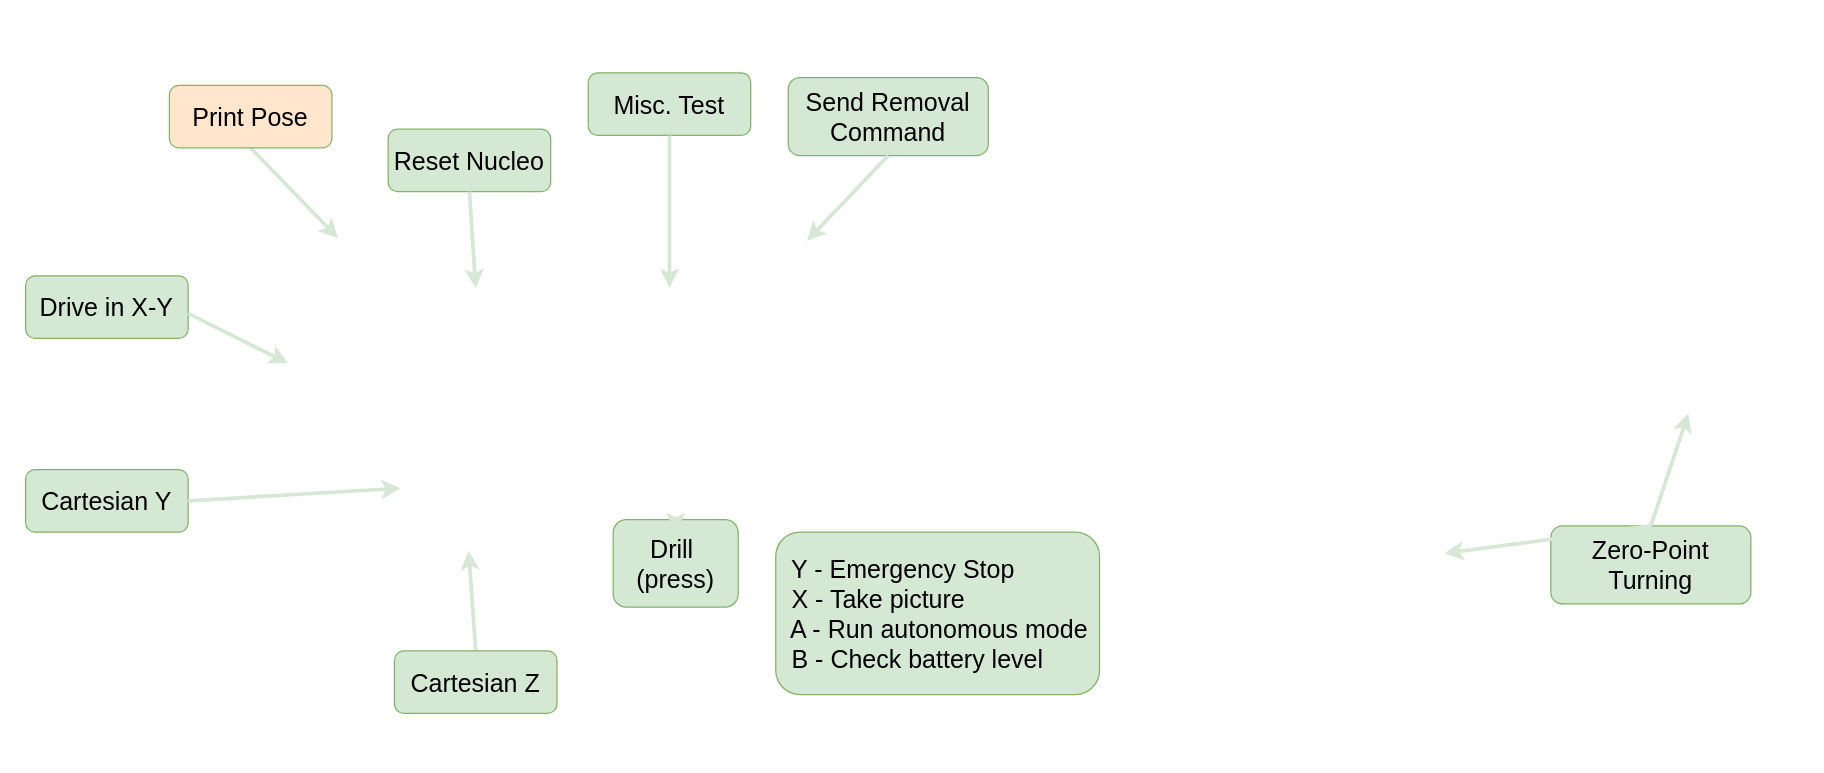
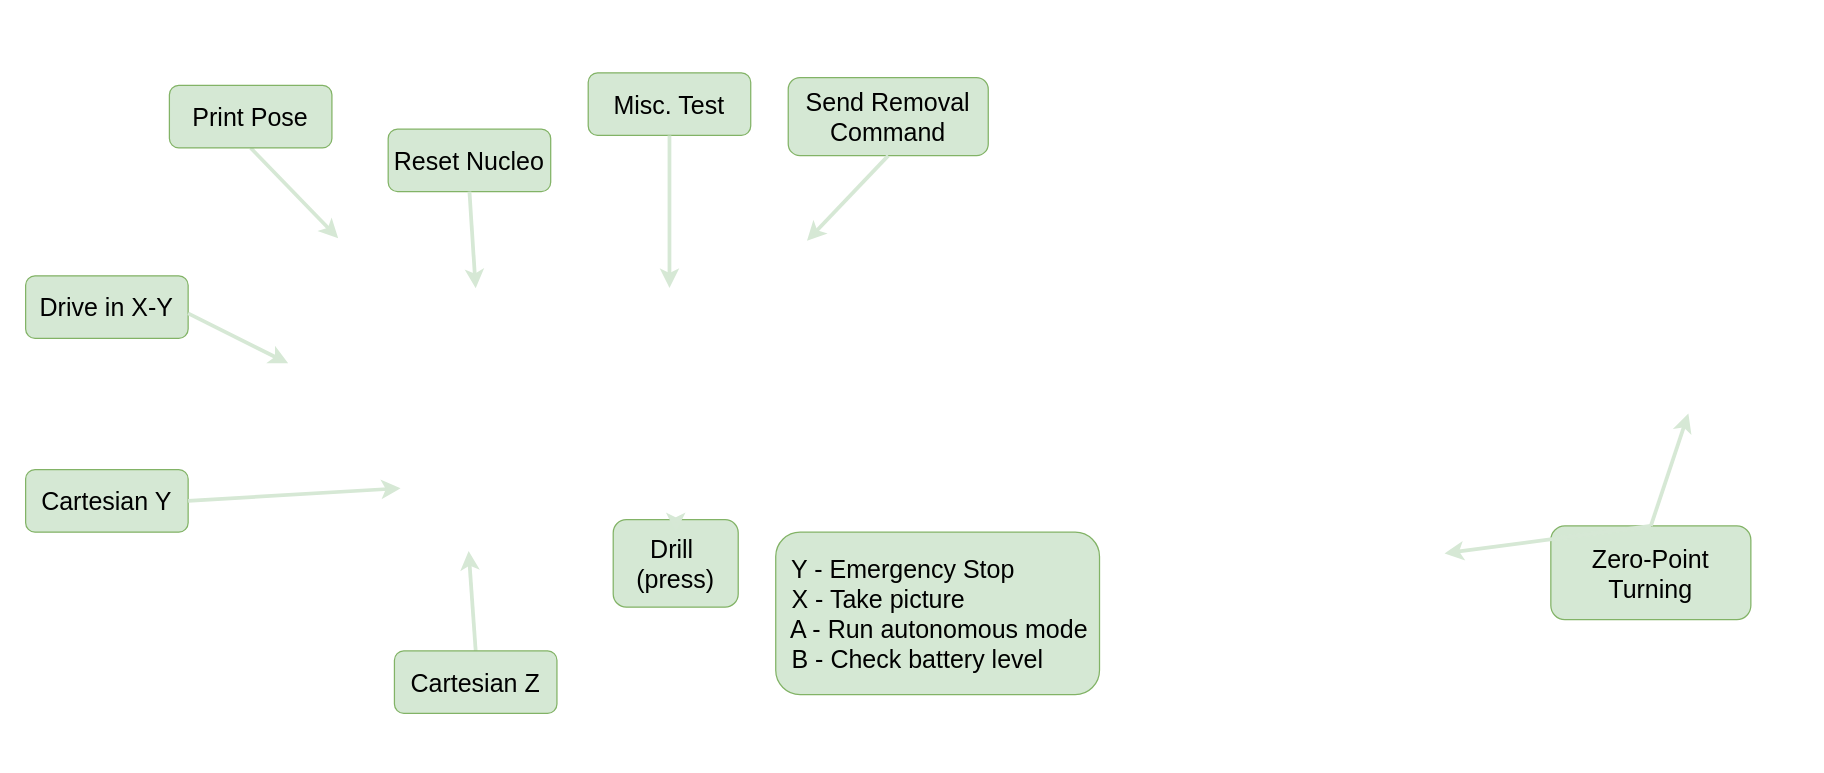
  <mxCell id="0" />
  <mxCell id="1" parent="0" />
  <mxCell id="2" value="" style="shape=image;verticalLabelPosition=bottom;labelBackgroundColor=default;verticalAlign=top;aspect=fixed;imageAspect=0;image=https://m.media-amazon.com/images/I/619z4FnnfTL._AC_SL1500_.jpg;" vertex="1" parent="1"><mxGeometry x="160" y="20" width="590" height="575.25" as="geometry" /></mxCell>
  <mxCell id="3" value="" style="shape=image;verticalLabelPosition=bottom;labelBackgroundColor=default;verticalAlign=top;aspect=fixed;imageAspect=0;image=https://m.media-amazon.com/images/I/61oEXr9paJL._AC_SL1500_.jpg;" vertex="1" parent="1"><mxGeometry x="794" y="117.63" width="642.25" height="380" as="geometry" /></mxCell>
  <mxCell id="4" value="Drive in X-Y" style="rounded=1;whiteSpace=wrap;html=1;fontSize=20;fillColor=#d5e8d4;strokeColor=#82b366;" vertex="1" parent="1"><mxGeometry x="20" y="220" width="130" height="50" as="geometry" /></mxCell>
  <mxCell id="5" value="" style="endArrow=classic;html=1;rounded=0;strokeWidth=3;strokeColor=#d6e8d5;" edge="1" parent="1"><mxGeometry width="50" height="50" relative="1" as="geometry"><mxPoint x="150" y="250" as="sourcePoint" /><mxPoint x="230" y="290" as="targetPoint" /></mxGeometry></mxCell>
  <mxCell id="6" value="Cartesian Y" style="rounded=1;whiteSpace=wrap;html=1;fontSize=20;fillColor=#d5e8d4;strokeColor=#82b366;" vertex="1" parent="1"><mxGeometry x="20" y="375" width="130" height="50" as="geometry" /></mxCell>
  <mxCell id="7" value="" style="endArrow=classic;html=1;rounded=0;strokeWidth=3;strokeColor=#d6e8d5;entryX=0.271;entryY=0.643;entryDx=0;entryDy=0;entryPerimeter=0;" edge="1" parent="1" target="2"><mxGeometry width="50" height="50" relative="1" as="geometry"><mxPoint x="150" y="400" as="sourcePoint" /><mxPoint x="230" y="440" as="targetPoint" /></mxGeometry></mxCell>
  <mxCell id="8" value="" style="endArrow=classic;html=1;rounded=0;strokeWidth=3;strokeColor=#d6e8d5;exitX=0.5;exitY=0;exitDx=0;exitDy=0;" edge="1" parent="1" source="9"><mxGeometry width="50" height="50" relative="1" as="geometry"><mxPoint x="395.63" y="504.75" as="sourcePoint" /><mxPoint x="374.361" y="440" as="targetPoint" /></mxGeometry></mxCell>
  <mxCell id="9" value="Cartesian Z" style="rounded=1;whiteSpace=wrap;html=1;fontSize=20;fillColor=#d5e8d4;strokeColor=#82b366;" vertex="1" parent="1"><mxGeometry x="315" y="520" width="130" height="50" as="geometry" /></mxCell>
  <mxCell id="10" value="Drill&amp;nbsp;&lt;div&gt;(press)&lt;/div&gt;" style="rounded=1;whiteSpace=wrap;html=1;fontSize=20;fillColor=#d5e8d4;strokeColor=#82b366;" vertex="1" parent="1"><mxGeometry x="490" y="415" width="100" height="70" as="geometry" /></mxCell>
  <mxCell id="11" value="" style="endArrow=classic;html=1;rounded=0;strokeWidth=3;strokeColor=#d6e8d5;exitX=0.5;exitY=0;exitDx=0;exitDy=0;" edge="1" parent="1" source="10"><mxGeometry width="50" height="50" relative="1" as="geometry"><mxPoint x="540.64" y="515" as="sourcePoint" /><mxPoint x="540.001" y="425" as="targetPoint" /></mxGeometry></mxCell>
  <mxCell id="12" value="&amp;nbsp; Y - Emergency Stop&lt;div&gt;&amp;nbsp; X - Take picture&lt;/div&gt;&lt;div&gt;&amp;nbsp; A - Run autonomous mode&lt;/div&gt;&lt;div&gt;&amp;nbsp; B - Check battery level&lt;/div&gt;" style="rounded=1;whiteSpace=wrap;html=1;fontSize=20;fillColor=#d5e8d4;strokeColor=#82b366;align=left;" vertex="1" parent="1"><mxGeometry x="620" y="425" width="259" height="130" as="geometry" /></mxCell>
  <mxCell id="13" value="Reset Nucleo" style="rounded=1;whiteSpace=wrap;html=1;fontSize=20;fillColor=#d5e8d4;strokeColor=#82b366;" vertex="1" parent="1"><mxGeometry x="310" y="102.63" width="130" height="50" as="geometry" /></mxCell>
  <mxCell id="14" value="" style="endArrow=classic;html=1;rounded=0;strokeWidth=3;strokeColor=#d6e8d5;exitX=0.5;exitY=1;exitDx=0;exitDy=0;" edge="1" parent="1" source="15"><mxGeometry width="50" height="50" relative="1" as="geometry"><mxPoint x="190" y="150" as="sourcePoint" /><mxPoint x="270" y="190" as="targetPoint" /></mxGeometry></mxCell>
- <mxCell id="15" value="Print Pose" style="rounded=1;whiteSpace=wrap;html=1;fontSize=20;fillColor=#ffe6cc;strokeColor=#82b366;" vertex="1" parent="1"><mxGeometry x="135" y="67.63" width="130" height="50" as="geometry" /></mxCell>
+ <mxCell id="15" value="Print Pose" style="rounded=1;whiteSpace=wrap;html=1;fontSize=20;fillColor=#d5e8d4;strokeColor=#82b366;" vertex="1" parent="1"><mxGeometry x="135" y="67.63" width="130" height="50" as="geometry" /></mxCell>
  <mxCell id="16" value="Send Removal Command" style="rounded=1;whiteSpace=wrap;html=1;fontSize=20;fillColor=#d5e8d4;strokeColor=#82b366;" vertex="1" parent="1"><mxGeometry x="630" y="61.44" width="160" height="62.37" as="geometry" /></mxCell>
  <mxCell id="17" value="Misc. Test" style="rounded=1;whiteSpace=wrap;html=1;fontSize=20;fillColor=#d5e8d4;strokeColor=#82b366;" vertex="1" parent="1"><mxGeometry x="470" y="57.63" width="130" height="50" as="geometry" /></mxCell>
- <mxCell id="18" value="Zero-Point Turning" style="rounded=1;whiteSpace=wrap;html=1;fontSize=20;fillColor=#d5e8d4;strokeColor=#82b366;" vertex="1" parent="1"><mxGeometry x="1240" y="420" width="160" height="62.37" as="geometry" /></mxCell>
+ <mxCell id="18" value="Zero-Point Turning" style="rounded=1;whiteSpace=wrap;html=1;fontSize=20;fillColor=#d5e8d4;strokeColor=#82b366;" vertex="1" parent="1"><mxGeometry x="1240" y="420" width="160" height="75" as="geometry" /></mxCell>
  <mxCell id="19" value="" style="endArrow=classic;html=1;rounded=0;strokeWidth=3;strokeColor=#d6e8d5;exitX=0.5;exitY=1;exitDx=0;exitDy=0;" edge="1" parent="1" source="13"><mxGeometry width="50" height="50" relative="1" as="geometry"><mxPoint x="300" y="190" as="sourcePoint" /><mxPoint x="380" y="230" as="targetPoint" /></mxGeometry></mxCell>
  <mxCell id="20" value="" style="endArrow=classic;html=1;rounded=0;strokeWidth=3;strokeColor=#d6e8d5;exitX=0.5;exitY=1;exitDx=0;exitDy=0;" edge="1" parent="1" source="17"><mxGeometry width="50" height="50" relative="1" as="geometry"><mxPoint x="530" y="117.63" as="sourcePoint" /><mxPoint x="535" y="229.63" as="targetPoint" /></mxGeometry></mxCell>
  <mxCell id="21" value="" style="endArrow=classic;html=1;rounded=0;strokeWidth=3;strokeColor=#d6e8d5;exitX=0.5;exitY=1;exitDx=0;exitDy=0;" edge="1" parent="1" source="16"><mxGeometry width="50" height="50" relative="1" as="geometry"><mxPoint x="640" y="80" as="sourcePoint" /><mxPoint x="645" y="192" as="targetPoint" /></mxGeometry></mxCell>
  <mxCell id="22" value="" style="endArrow=classic;html=1;rounded=0;strokeWidth=3;strokeColor=#d6e8d5;exitX=0.5;exitY=0;exitDx=0;exitDy=0;" edge="1" parent="1" source="18"><mxGeometry width="50" height="50" relative="1" as="geometry"><mxPoint x="1150" y="330" as="sourcePoint" /><mxPoint x="1155" y="442" as="targetPoint" /></mxGeometry></mxCell>
  <mxCell id="23" value="" style="endArrow=classic;html=1;rounded=0;strokeWidth=3;strokeColor=#d6e8d5;exitX=0.5;exitY=0;exitDx=0;exitDy=0;" edge="1" parent="1" source="18"><mxGeometry width="50" height="50" relative="1" as="geometry"><mxPoint x="1310" y="410" as="sourcePoint" /><mxPoint x="1350" y="330" as="targetPoint" /></mxGeometry></mxCell>
